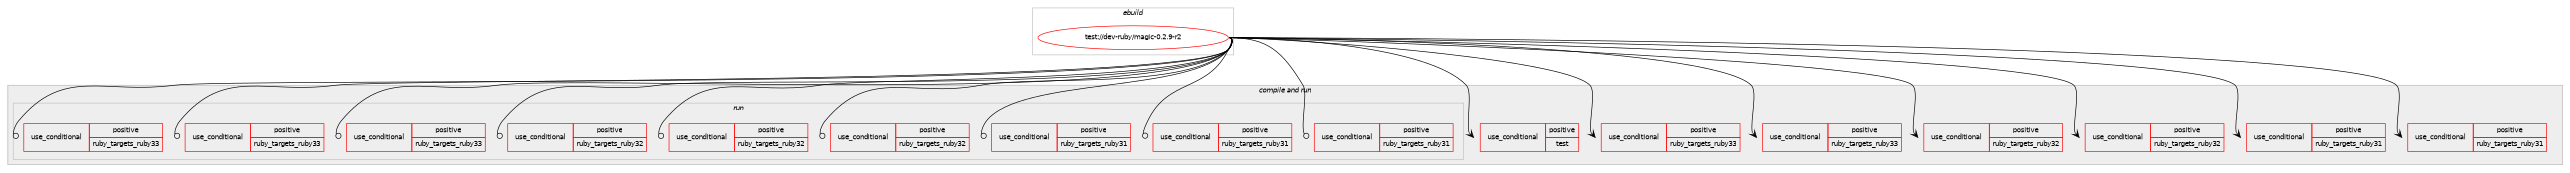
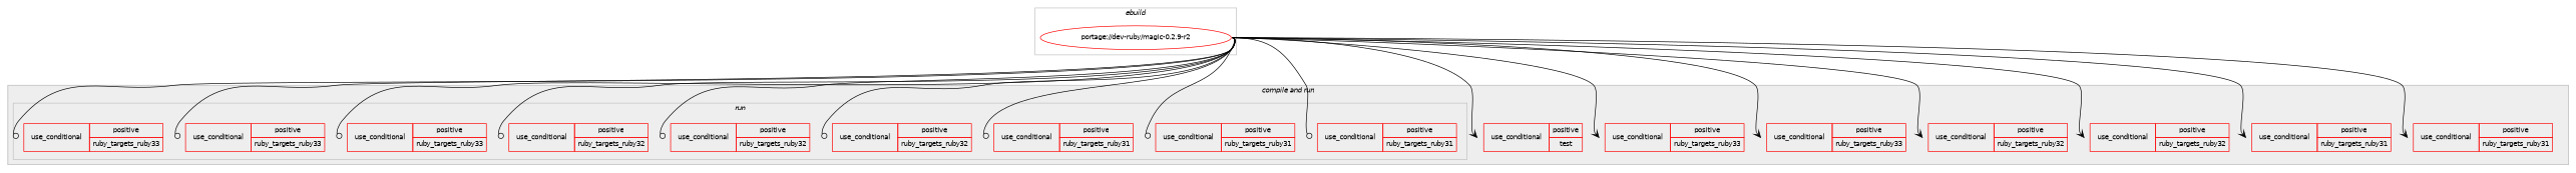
  digraph {
    compound=true
    concentrate=true
    fontname=Helvetica
    fontsize=10
    newrank=true
    rankdir=TB
    ranksep=1.5
    node [color=red fontname=Helvetica fontsize=10 shape=none]
    edge [arrowhead=odot headport=w style=solid tailport=e weight=20]
-   n1 [label="test://dev-ruby/magic-0.2.9-r2" width=4 shape=""]
+   n1 [label="portage://dev-ruby/magic-0.2.9-r2" width=4 shape=""]
    n2 [label=<<TABLE BORDER="0" CELLBORDER="1" CELLSPACING="0" CELLPADDING="4"><TR><TD ROWSPAN="3" CELLPADDING="10">use_conditional</TD></TR><TR><TD>positive</TD></TR><TR><TD>ruby_targets_ruby31</TD></TR></TABLE>>]
    n3 [label=<<TABLE BORDER="0" CELLBORDER="1" CELLSPACING="0" CELLPADDING="4"><TR><TD ROWSPAN="3" CELLPADDING="10">use_conditional</TD></TR><TR><TD>positive</TD></TR><TR><TD>ruby_targets_ruby31</TD></TR></TABLE>>]
    n4 [label=<<TABLE BORDER="0" CELLBORDER="1" CELLSPACING="0" CELLPADDING="4"><TR><TD ROWSPAN="3" CELLPADDING="10">use_conditional</TD></TR><TR><TD>positive</TD></TR><TR><TD>ruby_targets_ruby32</TD></TR></TABLE>>]
    n5 [label=<<TABLE BORDER="0" CELLBORDER="1" CELLSPACING="0" CELLPADDING="4"><TR><TD ROWSPAN="3" CELLPADDING="10">use_conditional</TD></TR><TR><TD>positive</TD></TR><TR><TD>ruby_targets_ruby32</TD></TR></TABLE>>]
    n6 [label=<<TABLE BORDER="0" CELLBORDER="1" CELLSPACING="0" CELLPADDING="4"><TR><TD ROWSPAN="3" CELLPADDING="10">use_conditional</TD></TR><TR><TD>positive</TD></TR><TR><TD>ruby_targets_ruby33</TD></TR></TABLE>>]
    n7 [label=<<TABLE BORDER="0" CELLBORDER="1" CELLSPACING="0" CELLPADDING="4"><TR><TD ROWSPAN="3" CELLPADDING="10">use_conditional</TD></TR><TR><TD>positive</TD></TR><TR><TD>ruby_targets_ruby33</TD></TR></TABLE>>]
    n8 [label=<<TABLE BORDER="0" CELLBORDER="1" CELLSPACING="0" CELLPADDING="4"><TR><TD ROWSPAN="3" CELLPADDING="10">use_conditional</TD></TR><TR><TD>positive</TD></TR><TR><TD>test</TD></TR></TABLE>>]
    n9 [label=<<TABLE BORDER="0" CELLBORDER="1" CELLSPACING="0" CELLPADDING="4"><TR><TD ROWSPAN="3" CELLPADDING="10">use_conditional</TD></TR><TR><TD>positive</TD></TR><TR><TD>ruby_targets_ruby31</TD></TR></TABLE>>]
    n10 [label=<<TABLE BORDER="0" CELLBORDER="1" CELLSPACING="0" CELLPADDING="4"><TR><TD ROWSPAN="3" CELLPADDING="10">use_conditional</TD></TR><TR><TD>positive</TD></TR><TR><TD>ruby_targets_ruby31</TD></TR></TABLE>>]
    n11 [label=<<TABLE BORDER="0" CELLBORDER="1" CELLSPACING="0" CELLPADDING="4"><TR><TD ROWSPAN="3" CELLPADDING="10">use_conditional</TD></TR><TR><TD>positive</TD></TR><TR><TD>ruby_targets_ruby31</TD></TR></TABLE>>]
    n12 [label=<<TABLE BORDER="0" CELLBORDER="1" CELLSPACING="0" CELLPADDING="4"><TR><TD ROWSPAN="3" CELLPADDING="10">use_conditional</TD></TR><TR><TD>positive</TD></TR><TR><TD>ruby_targets_ruby32</TD></TR></TABLE>>]
    n13 [label=<<TABLE BORDER="0" CELLBORDER="1" CELLSPACING="0" CELLPADDING="4"><TR><TD ROWSPAN="3" CELLPADDING="10">use_conditional</TD></TR><TR><TD>positive</TD></TR><TR><TD>ruby_targets_ruby32</TD></TR></TABLE>>]
    n14 [label=<<TABLE BORDER="0" CELLBORDER="1" CELLSPACING="0" CELLPADDING="4"><TR><TD ROWSPAN="3" CELLPADDING="10">use_conditional</TD></TR><TR><TD>positive</TD></TR><TR><TD>ruby_targets_ruby32</TD></TR></TABLE>>]
    n15 [label=<<TABLE BORDER="0" CELLBORDER="1" CELLSPACING="0" CELLPADDING="4"><TR><TD ROWSPAN="3" CELLPADDING="10">use_conditional</TD></TR><TR><TD>positive</TD></TR><TR><TD>ruby_targets_ruby33</TD></TR></TABLE>>]
    n16 [label=<<TABLE BORDER="0" CELLBORDER="1" CELLSPACING="0" CELLPADDING="4"><TR><TD ROWSPAN="3" CELLPADDING="10">use_conditional</TD></TR><TR><TD>positive</TD></TR><TR><TD>ruby_targets_ruby33</TD></TR></TABLE>>]
    n17 [label=<<TABLE BORDER="0" CELLBORDER="1" CELLSPACING="0" CELLPADDING="4"><TR><TD ROWSPAN="3" CELLPADDING="10">use_conditional</TD></TR><TR><TD>positive</TD></TR><TR><TD>ruby_targets_ruby33</TD></TR></TABLE>>]
    subgraph cluster_1 {
      color=gray
      label=<<i>ebuild</i>>
      rank=same
      n1
    }
    subgraph cluster_2 {
      color=gray
      label=<<i>dependencies</i>>
      subgraph cluster_3 {
        color=gray
        fillcolor="#eeeeee"
        label=<<i>compile</i>>
        style=filled
        subgraph sub_4 {
          color=gray
          fillcolor="#eeeeee"
          label=<<i>compile</i>>
          style=filled
          n2
        }
        subgraph sub_5 {
          color=gray
          fillcolor="#eeeeee"
          label=<<i>compile</i>>
          style=filled
          n3
        }
        subgraph sub_6 {
          color=gray
          fillcolor="#eeeeee"
          label=<<i>compile</i>>
          style=filled
          n4
        }
        subgraph sub_7 {
          color=gray
          fillcolor="#eeeeee"
          label=<<i>compile</i>>
          style=filled
          n5
        }
        subgraph sub_8 {
          color=gray
          fillcolor="#eeeeee"
          label=<<i>compile</i>>
          style=filled
          n6
        }
        subgraph sub_9 {
          color=gray
          fillcolor="#eeeeee"
          label=<<i>compile</i>>
          style=filled
          n7
        }
        subgraph sub_10 {
          color=gray
          fillcolor="#eeeeee"
          label=<<i>compile</i>>
          style=filled
          n8
        }
      }
      subgraph cluster_11 {
        color=gray
        fillcolor="#eeeeee"
        label=<<i>compile and run</i>>
        style=filled
      }
      subgraph cluster_12 {
        color=gray
        fillcolor="#eeeeee"
        label=<<i>run</i>>
        style=filled
        subgraph sub_13 {
          color=gray
          fillcolor="#eeeeee"
          label=<<i>run</i>>
          style=filled
          n9
        }
        subgraph sub_14 {
          color=gray
          fillcolor="#eeeeee"
          label=<<i>run</i>>
          style=filled
          n10
        }
        subgraph sub_15 {
          color=gray
          fillcolor="#eeeeee"
          label=<<i>run</i>>
          style=filled
          n11
        }
        subgraph sub_16 {
          color=gray
          fillcolor="#eeeeee"
          label=<<i>run</i>>
          style=filled
          n12
        }
        subgraph sub_17 {
          color=gray
          fillcolor="#eeeeee"
          label=<<i>run</i>>
          style=filled
          n13
        }
        subgraph sub_18 {
          color=gray
          fillcolor="#eeeeee"
          label=<<i>run</i>>
          style=filled
          n14
        }
        subgraph sub_19 {
          color=gray
          fillcolor="#eeeeee"
          label=<<i>run</i>>
          style=filled
          n15
        }
        subgraph sub_20 {
          color=gray
          fillcolor="#eeeeee"
          label=<<i>run</i>>
          style=filled
          n16
        }
        subgraph sub_21 {
          color=gray
          fillcolor="#eeeeee"
          label=<<i>run</i>>
          style=filled
          n17
        }
      }
    }
    subgraph cluster_22 {
      color=gray
      label=<<i>candidates</i>>
      rank=same
    }
    n1 -> n2 [arrowhead=vee]
    n1 -> n3 [arrowhead=vee]
    n1 -> n4 [arrowhead=vee]
    n1 -> n5 [arrowhead=vee]
    n1 -> n6 [arrowhead=vee]
    n1 -> n7 [arrowhead=vee]
    n1 -> n8 [arrowhead=vee]
    n1 -> n9
    n1 -> n10
    n1 -> n11
    n1 -> n12
    n1 -> n13
    n1 -> n14
    n1 -> n15
    n1 -> n16
    n1 -> n17
  }
